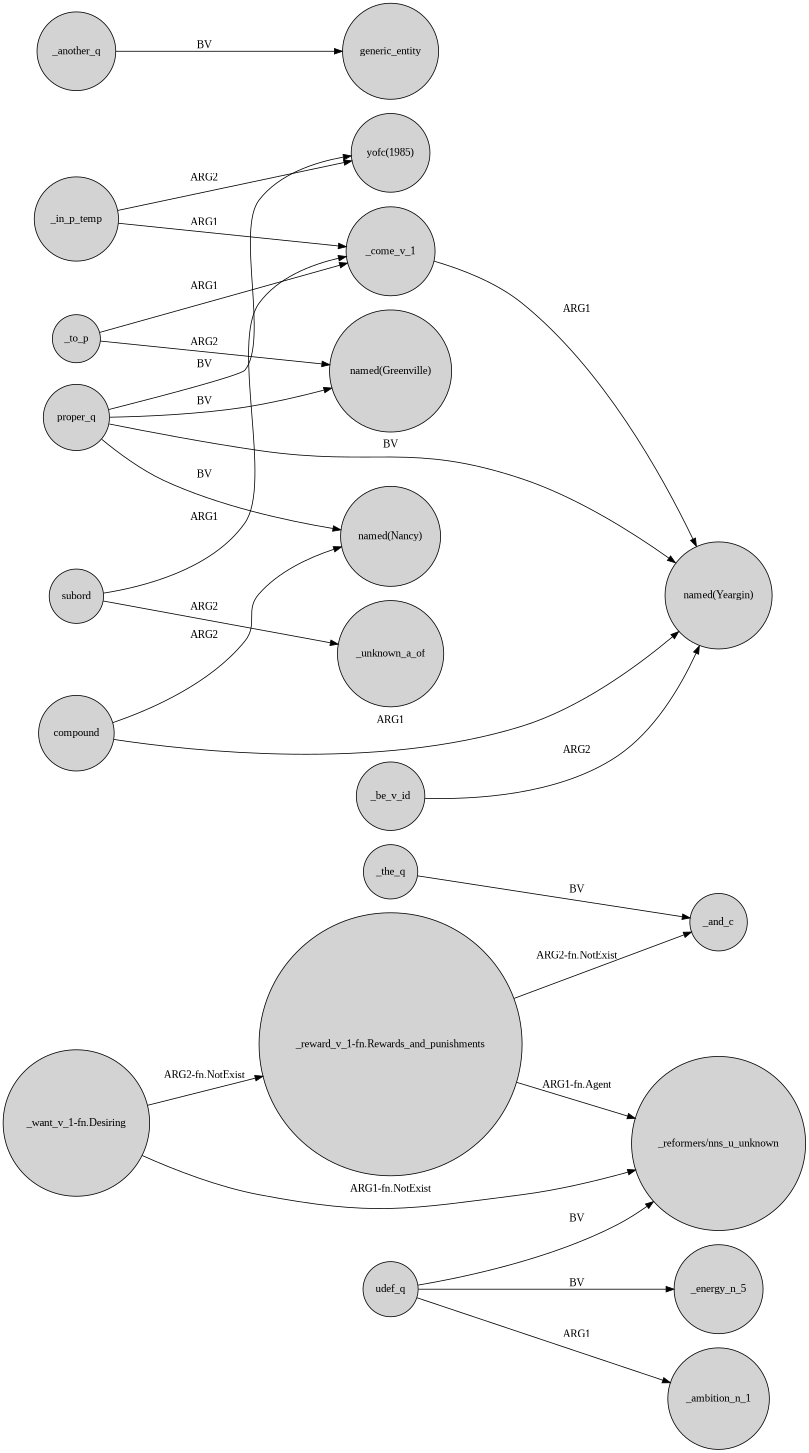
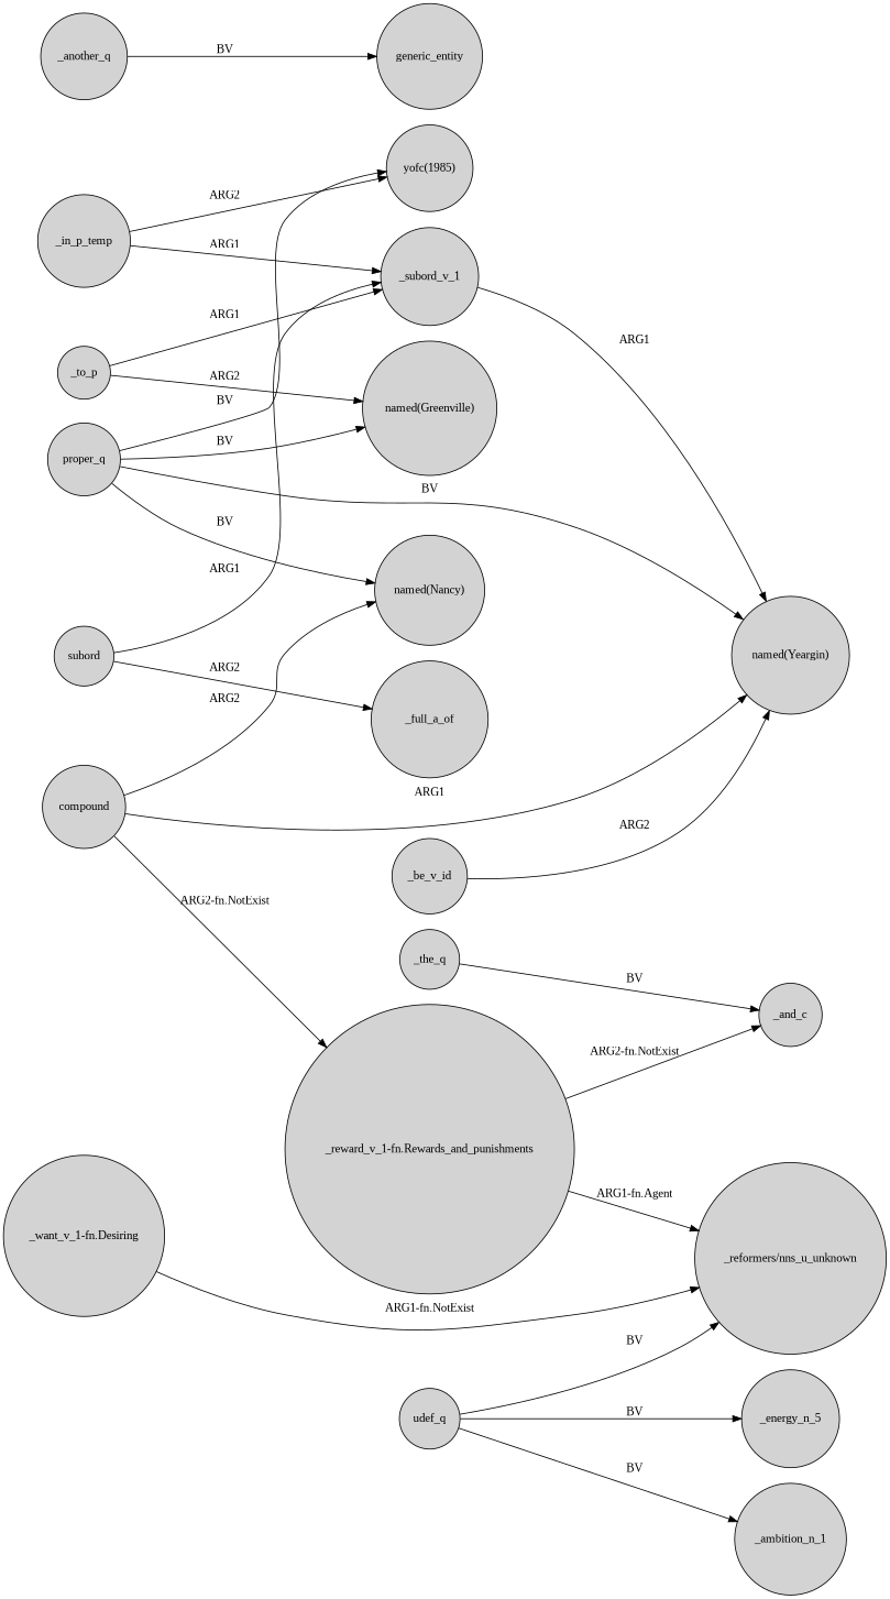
  digraph {
    fontname="Liberation Serif"
    rankdir=LR
    node [fontname="Liberation Serif" shape=circle style=filled]
    edge [fontname="Liberation Serif"]
    compound
    "named(Nancy)"
    "named(Yeargin)"
    _the_q
    _and_c
    n6 [label=_energy_n_5]
    udef_q
    "_reformers/nns_u_unknown"
    _ambition_n_1
    proper_q
    "named(Greenville)"
    "yofc(1985)"
    _in_p_temp
-   _come_v_1
+   _come_v_1 [label=_subord_v_1]
    _to_p
    subord
-   _full_a_of [label=_unknown_a_of]
+   _full_a_of
    "_reward_v_1-fn.Rewards_and_punishments"
    _be_v_id
    "_want_v_1-fn.Desiring"
    _another_q
    generic_entity
    compound -> "named(Nancy)" [label=ARG2]
    compound -> "named(Yeargin)" [label=ARG1]
    _the_q -> _and_c [label=BV]
    udef_q -> n6 [label=BV]
    udef_q -> "_reformers/nns_u_unknown" [label=BV]
-   udef_q -> _ambition_n_1 [label=ARG1]
+   udef_q -> _ambition_n_1 [label=BV]
    proper_q -> "named(Nancy)" [label=BV]
    proper_q -> "named(Yeargin)" [label=BV]
    proper_q -> "named(Greenville)" [label=BV]
    proper_q -> "yofc(1985)" [label=BV]
    _in_p_temp -> "yofc(1985)" [label=ARG2]
    _in_p_temp -> _come_v_1 [label=ARG1]
    _come_v_1 -> "named(Yeargin)" [label=ARG1]
    _to_p -> "named(Greenville)" [label=ARG2]
    _to_p -> _come_v_1 [label=ARG1]
    subord -> _come_v_1 [label=ARG1]
    subord -> _full_a_of [label=ARG2]
    "_reward_v_1-fn.Rewards_and_punishments" -> _and_c [label="ARG2-fn.NotExist"]
    "_reward_v_1-fn.Rewards_and_punishments" -> "_reformers/nns_u_unknown" [label="ARG1-fn.Agent"]
    _be_v_id -> "named(Yeargin)" [label=ARG2]
    "_want_v_1-fn.Desiring" -> "_reformers/nns_u_unknown" [label="ARG1-fn.NotExist"]
-   "_want_v_1-fn.Desiring" -> "_reward_v_1-fn.Rewards_and_punishments" [label="ARG2-fn.NotExist"]
+   compound -> "_reward_v_1-fn.Rewards_and_punishments" [label="ARG2-fn.NotExist"]
    _another_q -> generic_entity [label=BV]
  }
